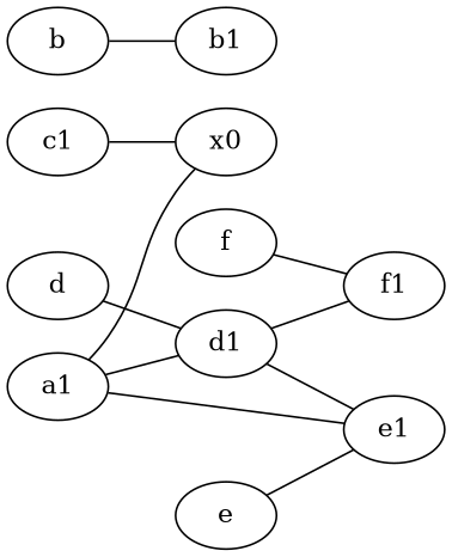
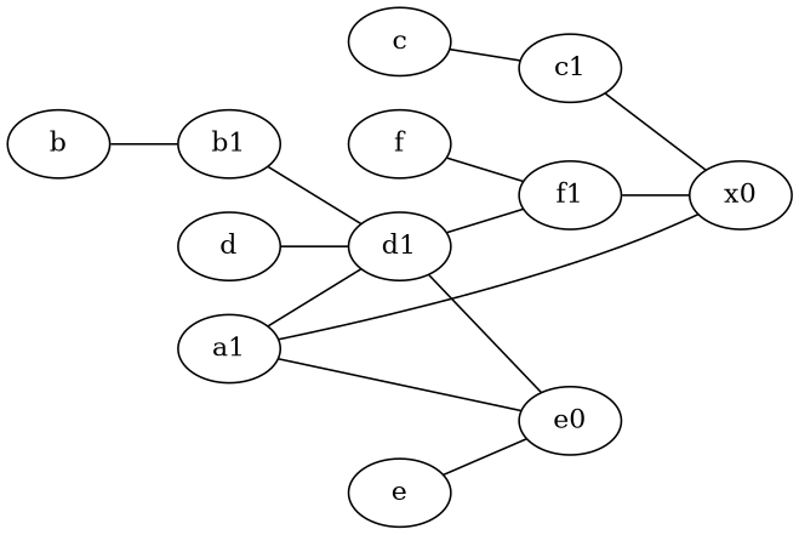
  graph {
    rankdir=LR
    node [labelfontsize=50]
+   c
    c1
    x0
    f1
    a1
    d1
-   e1
+   e1 [label=e0]
    b1
    b
    e
    f
    d
+   c -- c1
    c1 -- x0
+   f1 -- x0
    a1 -- x0
    a1 -- d1
    a1 -- e1
    d1 -- f1
    d1 -- e1
+   b1 -- d1
    b -- b1
    e -- e1
    f -- f1
    d -- d1
  }
